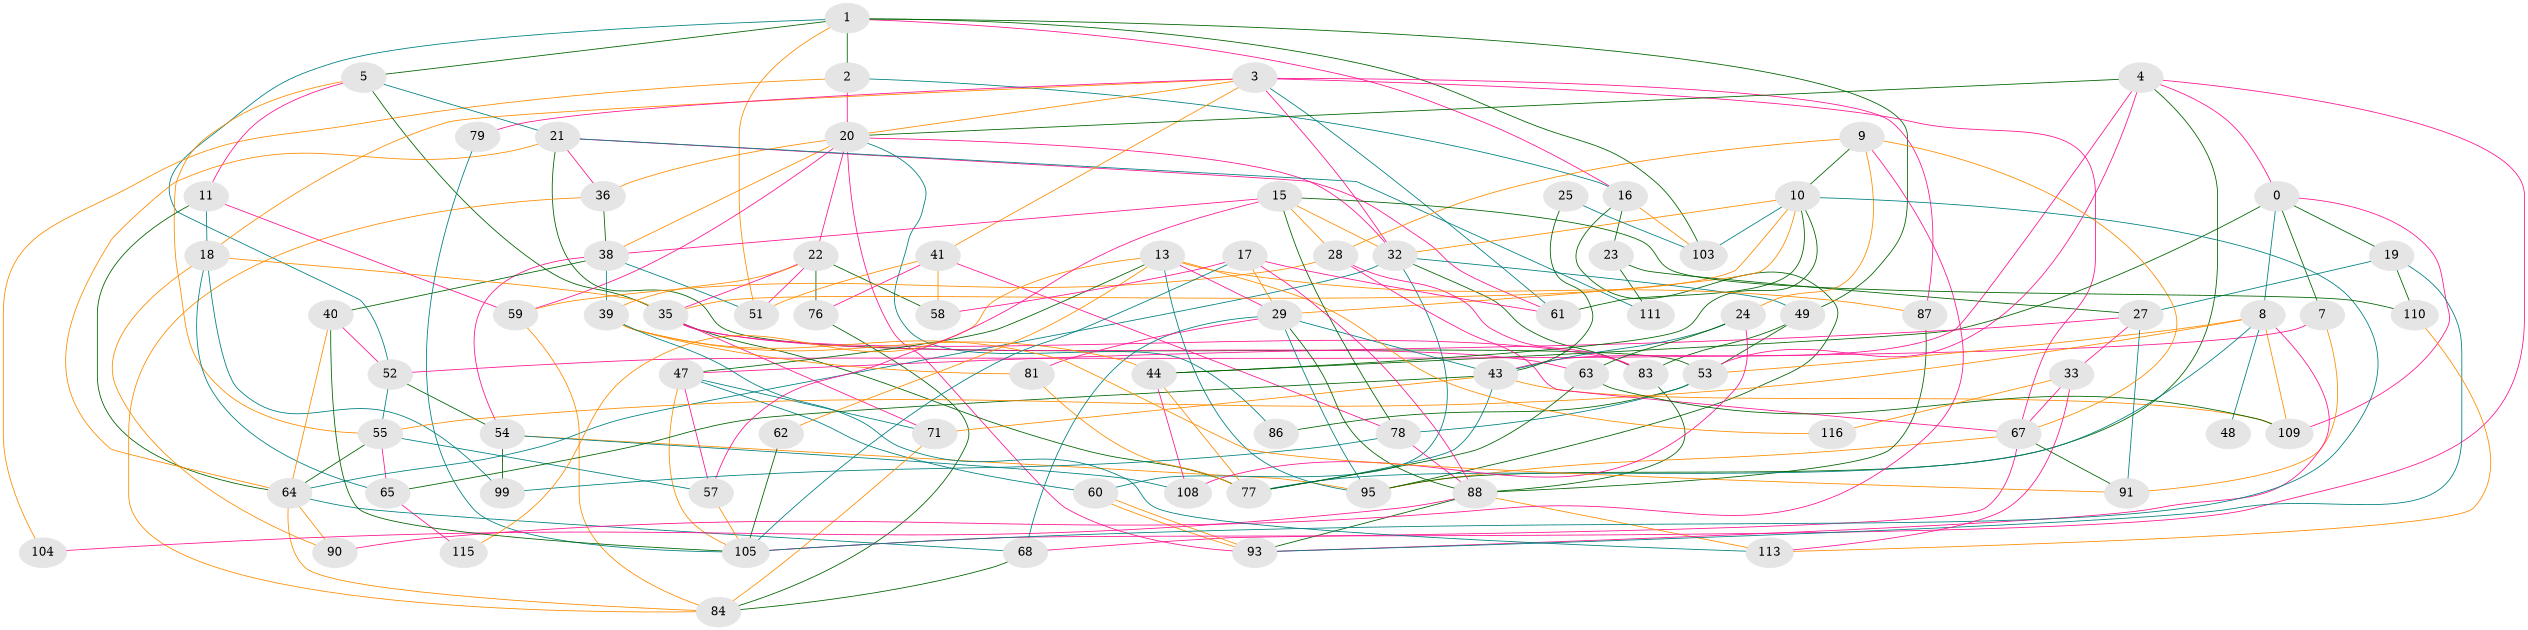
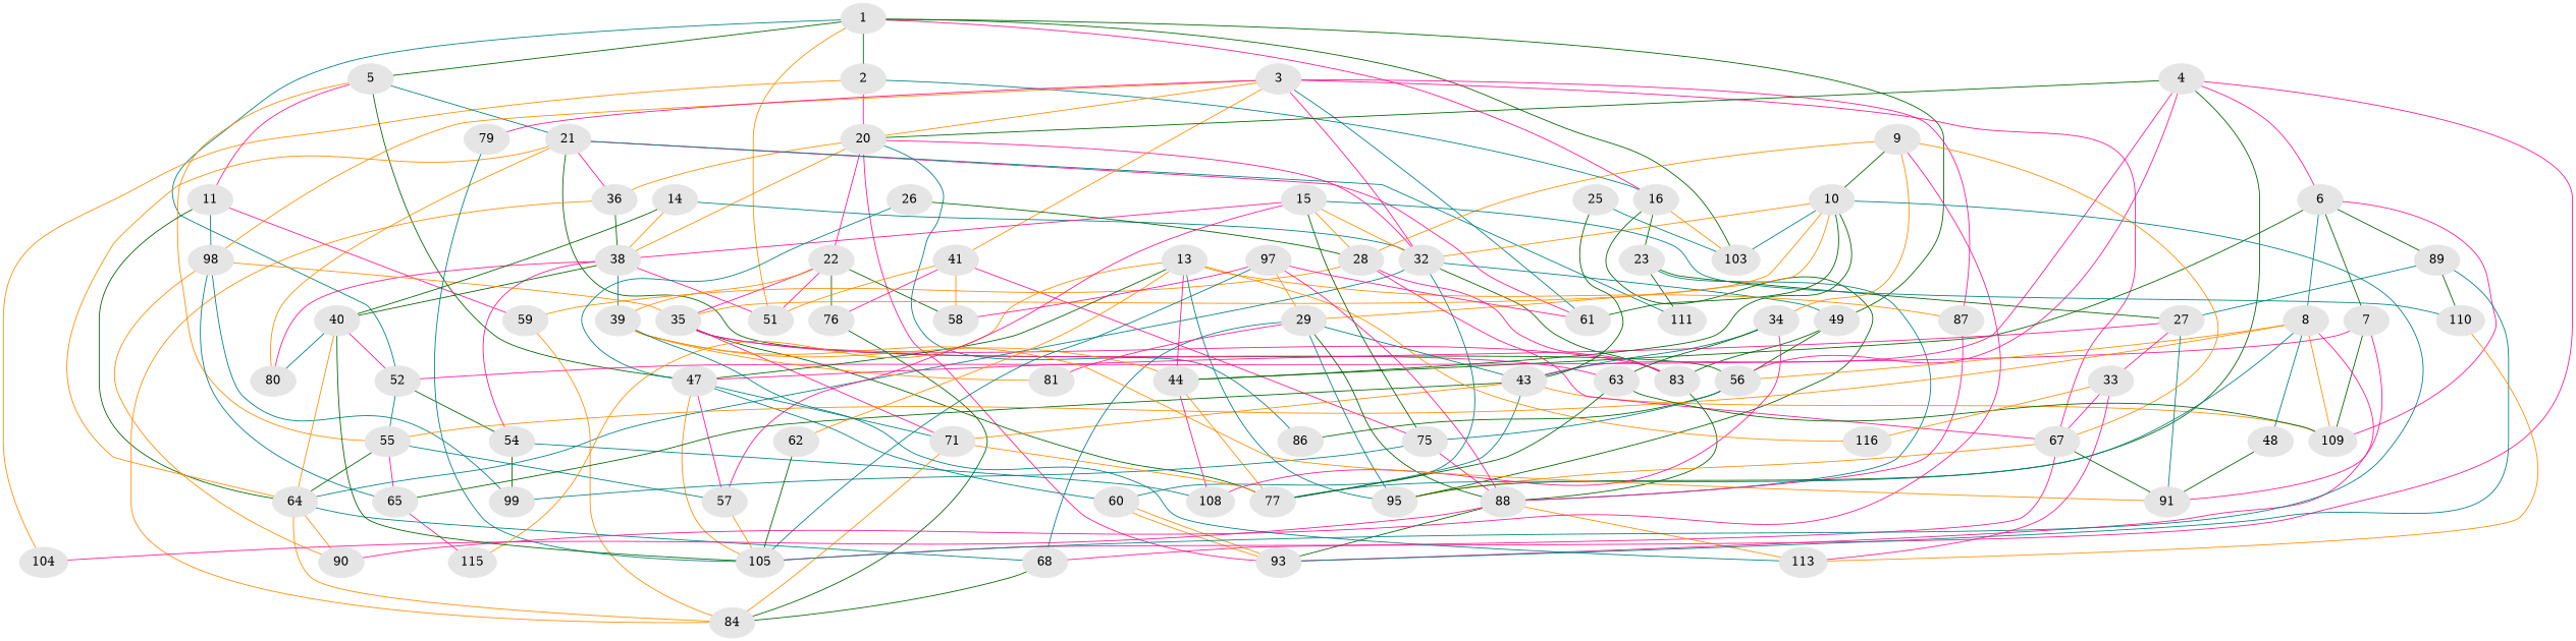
  graph {
    node [color=gray90 style=filled]
    edge [color=darkorange]
    1 [super="+94"]
    2 [super="+12"]
    5
    16 [super="+124"]
    49
    51 [super="+102"]
    52
    103
    20 [super="+46"]
    104
    11
    21 [super="+70"]
    47 [super="+98"]
    55 [super="+78"]
    95
    23
-   53 [super="+73"]
+   53 [super="+73" label=56]
    83
    54 [super="+74"]
    32 [super="+42"]
    93 [super="+112"]
    59
    38 [super="+100"]
    22 [super="+128"]
    36
    86
    3 [super="+123"]
-   18 [super="+89"]
+   18 [super="+89" label=98]
    41
    61 [super="+118"]
    67 [super="+97"]
    79
    87
    90
    35 [super="+107"]
    65
    99
    64 [super="+101"]
    60
-   75 [super="+92" label=78]
+   75 [super="+92"]
    58 [super="+114"]
    76
    91 [super="+106"]
    68
    105 [super="+120"]
    88 [super="+119"]
    4 [super="+31"]
-   6 [super="+82" label=0]
+   6 [super="+82"]
    43 [super="+66"]
    7 [super="+24"]
    8 [super="+45"]
-   19
+   19 [label=89]
    44 [super="+127"]
    109
    77 [super="+121"]
    71 [super="+72"]
+   80
    111
    57 [super="+69"]
    48
    110
    27 [super="+125"]
    108
    9 [super="+50"]
    10 [super="+126"]
    28
-   34 [super="+37" label=24]
+   34 [super="+37"]
    29 [super="+56"]
    63
    81
    84 [super="+117"]
    13 [super="+85"]
    62
    115
    116
+   14
    40 [super="+96"]
    39 [super="+122"]
    15 [super="+30"]
    113
-   17
+   17 [label=97]
    33
    25
+   26
    1 -- 2 [color=darkgreen]
    1 -- 5 [color=darkgreen]
    1 -- 16 [color=deeppink]
    1 -- 49 [color=darkgreen]
    1 -- 51
    1 -- 52 [color=teal]
    1 -- 103 [color=darkgreen]
    2 -- 16 [color=teal]
    2 -- 20 [color=deeppink]
    2 -- 104
    5 -- 11 [color=deeppink]
    5 -- 21 [color=teal]
-   5 -- 35 [color=darkgreen]
+   5 -- 47 [color=darkgreen]
    5 -- 55
    16 -- 103
    16 -- 95 [color=darkgreen]
    16 -- 23 [color=darkgreen]
    49 -- 53 [color=darkgreen]
    49 -- 83 [color=darkgreen]
    52 -- 55 [color=teal]
    52 -- 54 [color=darkgreen]
    20 -- 32 [color=deeppink]
    20 -- 93 [color=deeppink]
-   20 -- 59 [color=deeppink]
    20 -- 38
    20 -- 22 [color=deeppink]
    20 -- 36
    20 -- 86 [color=teal]
    11 -- 59 [color=deeppink]
    11 -- 18 [color=teal]
    11 -- 64 [color=darkgreen]
    21 -- 53 [color=darkgreen]
    21 -- 36 [color=deeppink]
    21 -- 61 [color=deeppink]
    21 -- 64
+   21 -- 80
    21 -- 111 [color=teal]
    47 -- 60 [color=teal]
    47 -- 105
    47 -- 71 [color=teal]
    47 -- 57 [color=deeppink]
    55 -- 65 [color=deeppink]
    55 -- 64 [color=darkgreen]
    55 -- 57 [color=teal]
+   23 -- 88 [color=teal]
    23 -- 111 [color=darkgreen]
    23 -- 27 [color=darkgreen]
    53 -- 86 [color=darkgreen]
    53 -- 75 [color=teal weight=2]
    83 -- 88 [color=darkgreen]
-   54 -- 95
    54 -- 99 [color=darkgreen]
    54 -- 108 [color=teal]
    32 -- 49 [color=teal]
    32 -- 83 [color=darkgreen]
    32 -- 64 [color=teal]
    32 -- 60 [color=teal]
    59 -- 84
-   38 -- 51 [color=teal]
+   38 -- 51 [color=deeppink]
    38 -- 54 [color=deeppink]
+   38 -- 80 [color=deeppink]
    38 -- 40 [color=darkgreen]
    38 -- 39 [color=teal]
    22 -- 51 [color=deeppink]
    22 -- 35 [color=deeppink]
    22 -- 58 [color=darkgreen]
    22 -- 76 [color=darkgreen]
    22 -- 39
    36 -- 38 [color=darkgreen]
    36 -- 84
    3 -- 20
    3 -- 32 [color=deeppink]
    3 -- 18
    3 -- 41
    3 -- 61 [color=teal]
    3 -- 67 [color=deeppink]
    3 -- 79 [color=deeppink]
    3 -- 87 [color=deeppink]
    18 -- 90
    18 -- 35
    18 -- 65 [color=teal]
    18 -- 99 [color=teal]
    41 -- 51
    41 -- 75 [color=deeppink]
    41 -- 58
    41 -- 76 [color=deeppink]
    67 -- 95
    67 -- 91 [color=darkgreen]
    67 -- 68 [color=deeppink]
    79 -- 105 [color=teal]
-   87 -- 88 [color=darkgreen]
+   87 -- 88 [color=deeppink]
    35 -- 83 [color=deeppink]
    35 -- 77 [color=darkgreen]
    35 -- 71 [color=deeppink]
    35 -- 63 [color=deeppink]
    65 -- 115 [color=deeppink]
    64 -- 90
    64 -- 68 [color=teal]
    64 -- 84
    60 -- 93
    60 -- 93
    75 -- 99 [color=teal]
    75 -- 88 [color=deeppink]
    76 -- 84 [color=darkgreen]
    68 -- 84 [color=darkgreen]
    88 -- 104 [color=deeppink]
    88 -- 93 [color=darkgreen]
    88 -- 113
    4 -- 20 [color=darkgreen]
    4 -- 95 [color=darkgreen]
    4 -- 53 [color=deeppink]
    4 -- 105 [color=deeppink]
    4 -- 6 [color=deeppink]
    4 -- 43 [color=deeppink]
    6 -- 7 [color=darkgreen]
    6 -- 8 [color=teal]
    6 -- 19 [color=darkgreen]
    6 -- 44 [color=darkgreen]
    6 -- 109 [color=deeppink]
    43 -- 65 [color=darkgreen]
    43 -- 109
    43 -- 77 [color=teal]
    43 -- 71
    7 -- 52 [color=deeppink]
-   7 -- 91
+   7 -- 91 [color=deeppink]
+   7 -- 109 [color=darkgreen]
    8 -- 55
    8 -- 53
    8 -- 93 [color=deeppink]
    8 -- 109
    8 -- 77 [color=teal]
    8 -- 48 [color=teal]
    19 -- 93 [color=teal]
    19 -- 110 [color=darkgreen]
    19 -- 27 [color=teal]
    44 -- 77
    44 -- 108 [color=deeppink]
-   81 -- 77
+   71 -- 77
    71 -- 84
    57 -- 105
+   48 -- 91 [color=darkgreen]
    110 -- 113
    27 -- 47 [color=deeppink]
    27 -- 91 [color=teal weight=2]
    27 -- 33 [color=deeppink]
    9 -- 67
    9 -- 90 [color=deeppink]
    9 -- 10 [color=darkgreen]
    9 -- 28
    9 -- 34
    10 -- 103 [color=teal]
    10 -- 32
    10 -- 61 [color=darkgreen]
    10 -- 35
    10 -- 105 [color=teal]
    10 -- 44 [color=darkgreen]
    10 -- 29
    28 -- 83 [color=deeppink]
    28 -- 59
    28 -- 67 [color=deeppink]
    34 -- 43 [color=teal]
    34 -- 108 [color=deeppink weight=2]
    34 -- 63 [color=darkgreen]
    29 -- 95 [color=teal]
    29 -- 68 [color=teal]
    29 -- 88 [color=darkgreen]
    29 -- 43 [color=teal]
    29 -- 81 [color=deeppink]
    63 -- 109 [color=darkgreen]
    63 -- 77 [color=darkgreen]
    13 -- 47 [color=darkgreen]
    13 -- 95 [color=teal]
    13 -- 87
-   13 -- 29 [color=deeppink]
+   13 -- 44 [color=deeppink]
    13 -- 62
    13 -- 115
    13 -- 116
    62 -- 105 [color=darkgreen]
+   14 -- 32 [color=teal]
+   14 -- 38
+   14 -- 40 [color=darkgreen]
    40 -- 52 [color=deeppink]
    40 -- 64
    40 -- 105 [color=darkgreen]
+   40 -- 80 [color=teal]
    39 -- 91
    39 -- 44
    39 -- 81
    39 -- 113 [color=teal]
    15 -- 32
    15 -- 38 [color=deeppink]
    15 -- 75 [color=darkgreen]
    15 -- 57 [color=deeppink]
-   15 -- 110 [color=darkgreen]
+   15 -- 110 [color=teal]
    15 -- 28
    17 -- 61 [color=deeppink]
    17 -- 58 [color=deeppink]
    17 -- 105 [color=teal]
    17 -- 88 [color=deeppink]
    17 -- 29
    33 -- 67 [color=deeppink]
    33 -- 116
    33 -- 113 [color=deeppink]
    25 -- 103 [color=teal]
    25 -- 43 [color=darkgreen]
+   26 -- 47 [color=teal]
+   26 -- 28 [color=darkgreen]
  }
